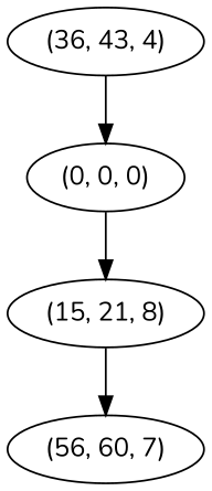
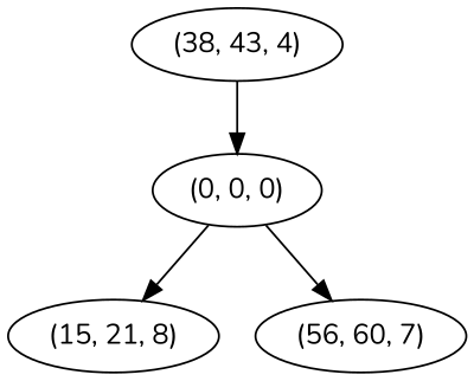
  digraph {
    fontname=Nunito
    node [fontname=Nunito]
    edge [fontname=Nunito]
    "(0, 0, 0)"
    "(15, 21, 8)"
    "(56, 60, 7)"
-   "(36, 43, 4)"
+   "(36, 43, 4)" [label="(38, 43, 4)"]
    "(0, 0, 0)" -> "(15, 21, 8)"
-   "(15, 21, 8)" -> "(56, 60, 7)"
+   "(0, 0, 0)" -> "(56, 60, 7)"
    "(36, 43, 4)" -> "(0, 0, 0)"
  }
